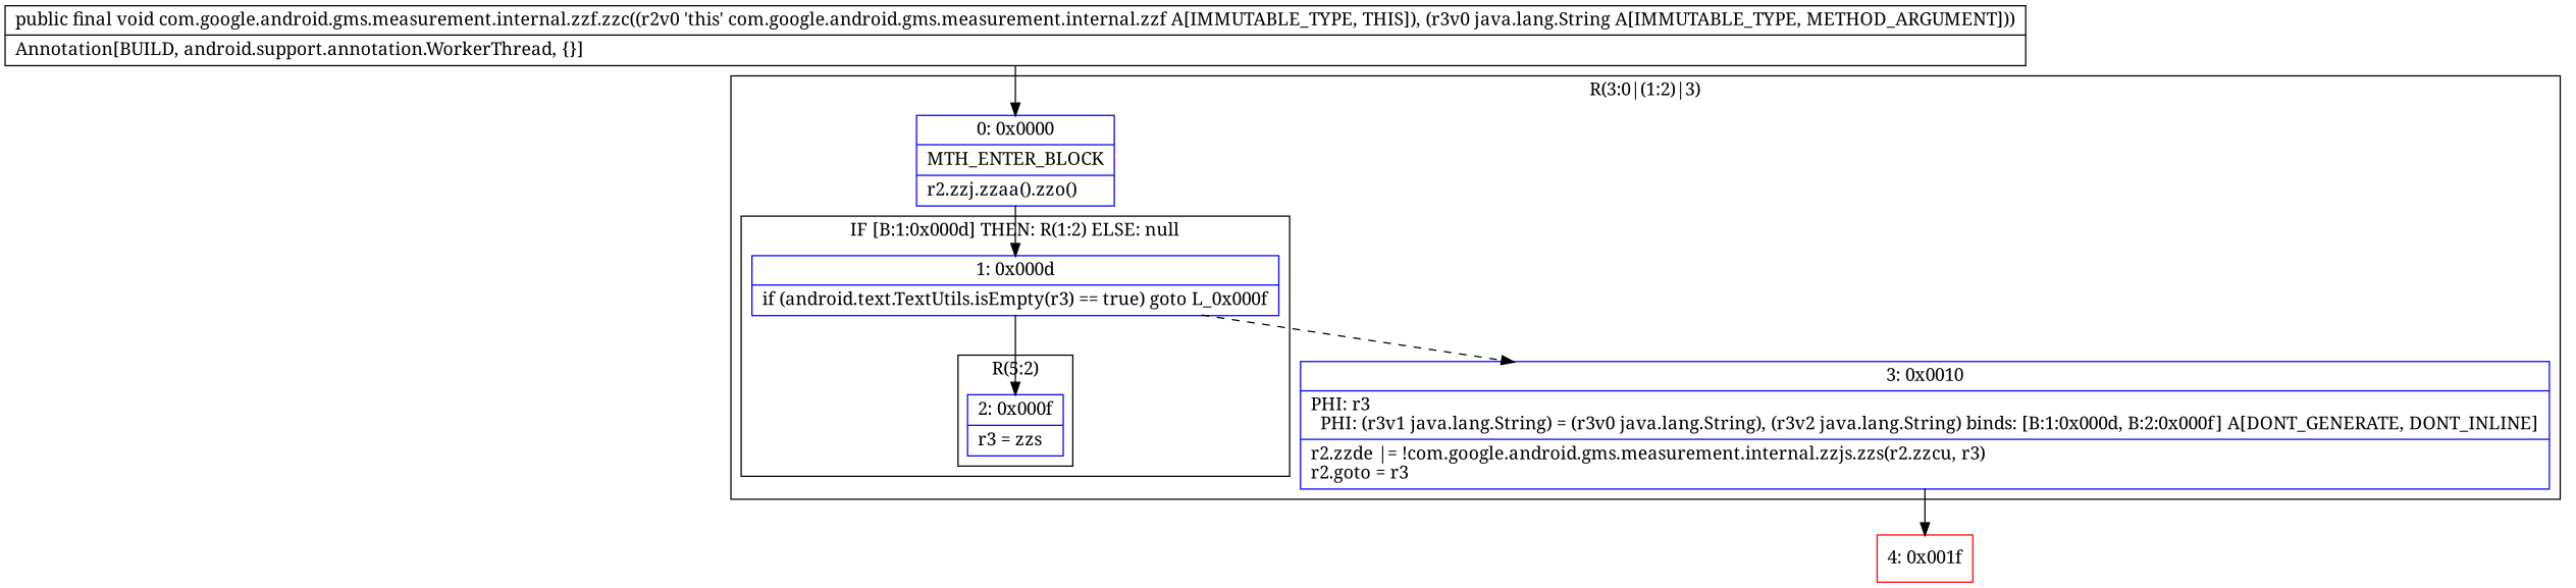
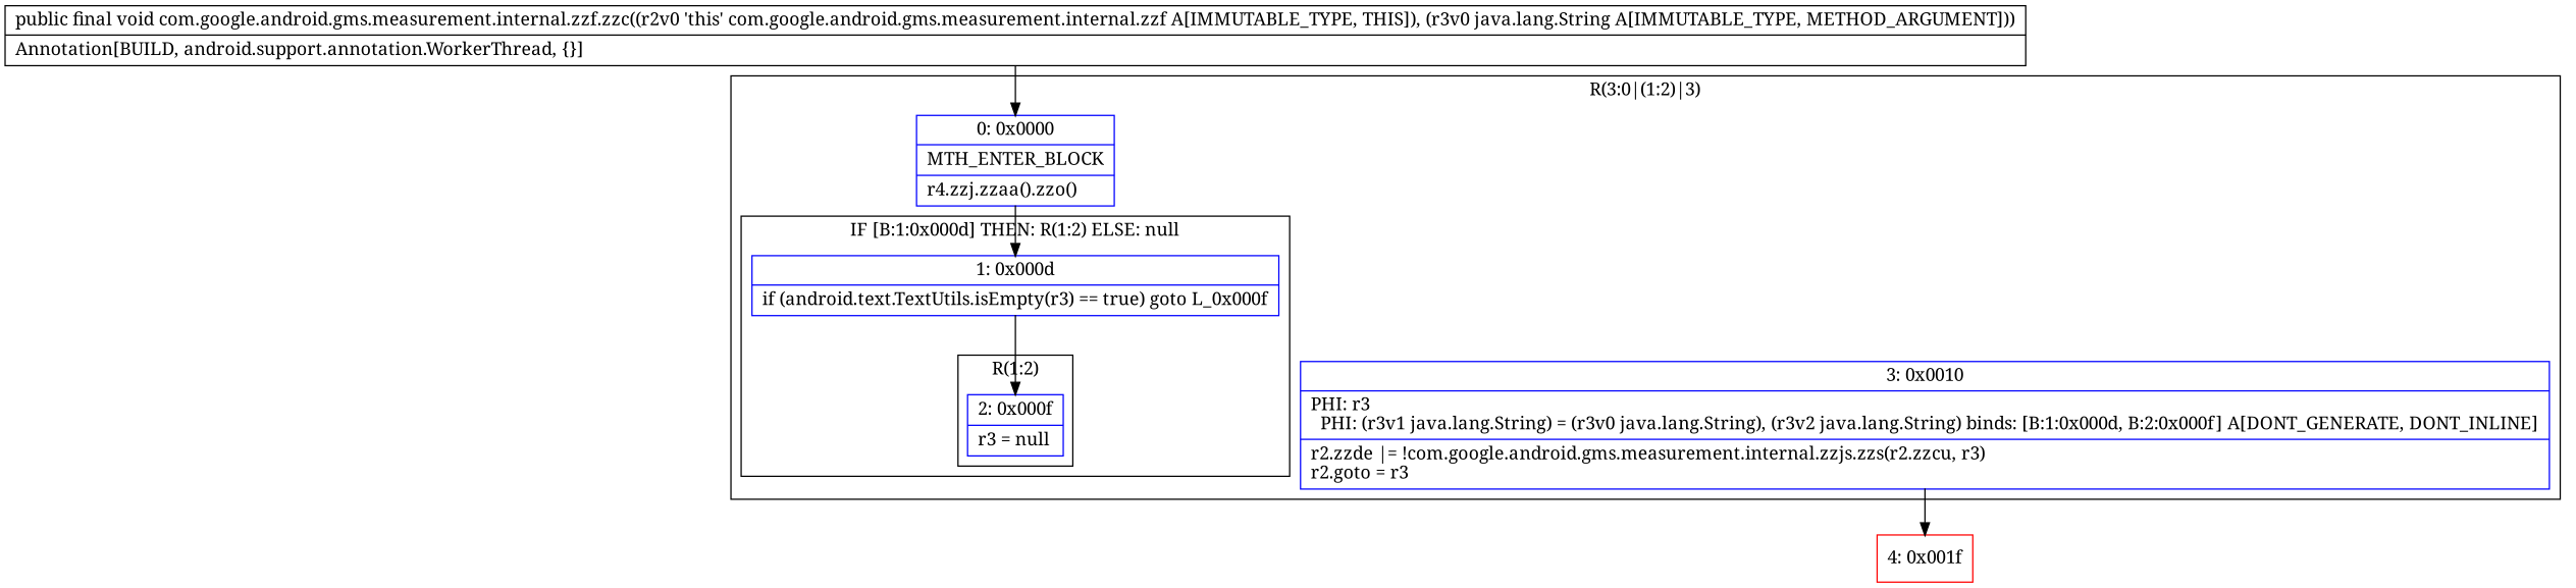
  digraph {
    fontname="Noto Serif"
    node [color=blue fontname="Noto Serif" shape=record]
    edge [fontname="Noto Serif"]
-   n1 [label="{2\:\ 0x000f|r3 = zzs\l}"]
+   n1 [label="{2\:\ 0x000f|r3 = null\l}"]
    n2 [label="{1\:\ 0x000d|if (android.text.TextUtils.isEmpty(r3) == true) goto L_0x000f\l}"]
-   n3 [label="{0\:\ 0x0000|MTH_ENTER_BLOCK\l|r2.zzj.zzaa().zzo()\l}"]
+   n3 [label="{0\:\ 0x0000|MTH_ENTER_BLOCK\l|r4.zzj.zzaa().zzo()\l}"]
    n4 [label="{3\:\ 0x0010|PHI: r3 \l  PHI: (r3v1 java.lang.String) = (r3v0 java.lang.String), (r3v2 java.lang.String) binds: [B:1:0x000d, B:2:0x000f] A[DONT_GENERATE, DONT_INLINE]\l|r2.zzde \|= !com.google.android.gms.measurement.internal.zzjs.zzs(r2.zzcu, r3)\lr2.goto = r3\l}"]
    n5 [color=red label="{4\:\ 0x001f}"]
    n6 [label="{public final void com.google.android.gms.measurement.internal.zzf.zzc((r2v0 'this' com.google.android.gms.measurement.internal.zzf A[IMMUTABLE_TYPE, THIS]), (r3v0 java.lang.String A[IMMUTABLE_TYPE, METHOD_ARGUMENT]))  | Annotation[BUILD, android.support.annotation.WorkerThread, \{\}]\l}" color=""]
    subgraph cluster_1 {
      label="R(3:0|(1:2)|3)"
      n3
      n4
      subgraph cluster_2 {
        label="IF [B:1:0x000d] THEN: R(1:2) ELSE: null"
        n2
        subgraph cluster_3 {
-         label="R(5:2)"
+         label="R(1:2)"
          n1
        }
      }
    }
    n2 -> n1
-   n2 -> n4 [style=dashed]
    n3 -> n2
    n4 -> n5
    n6 -> n3
  }
